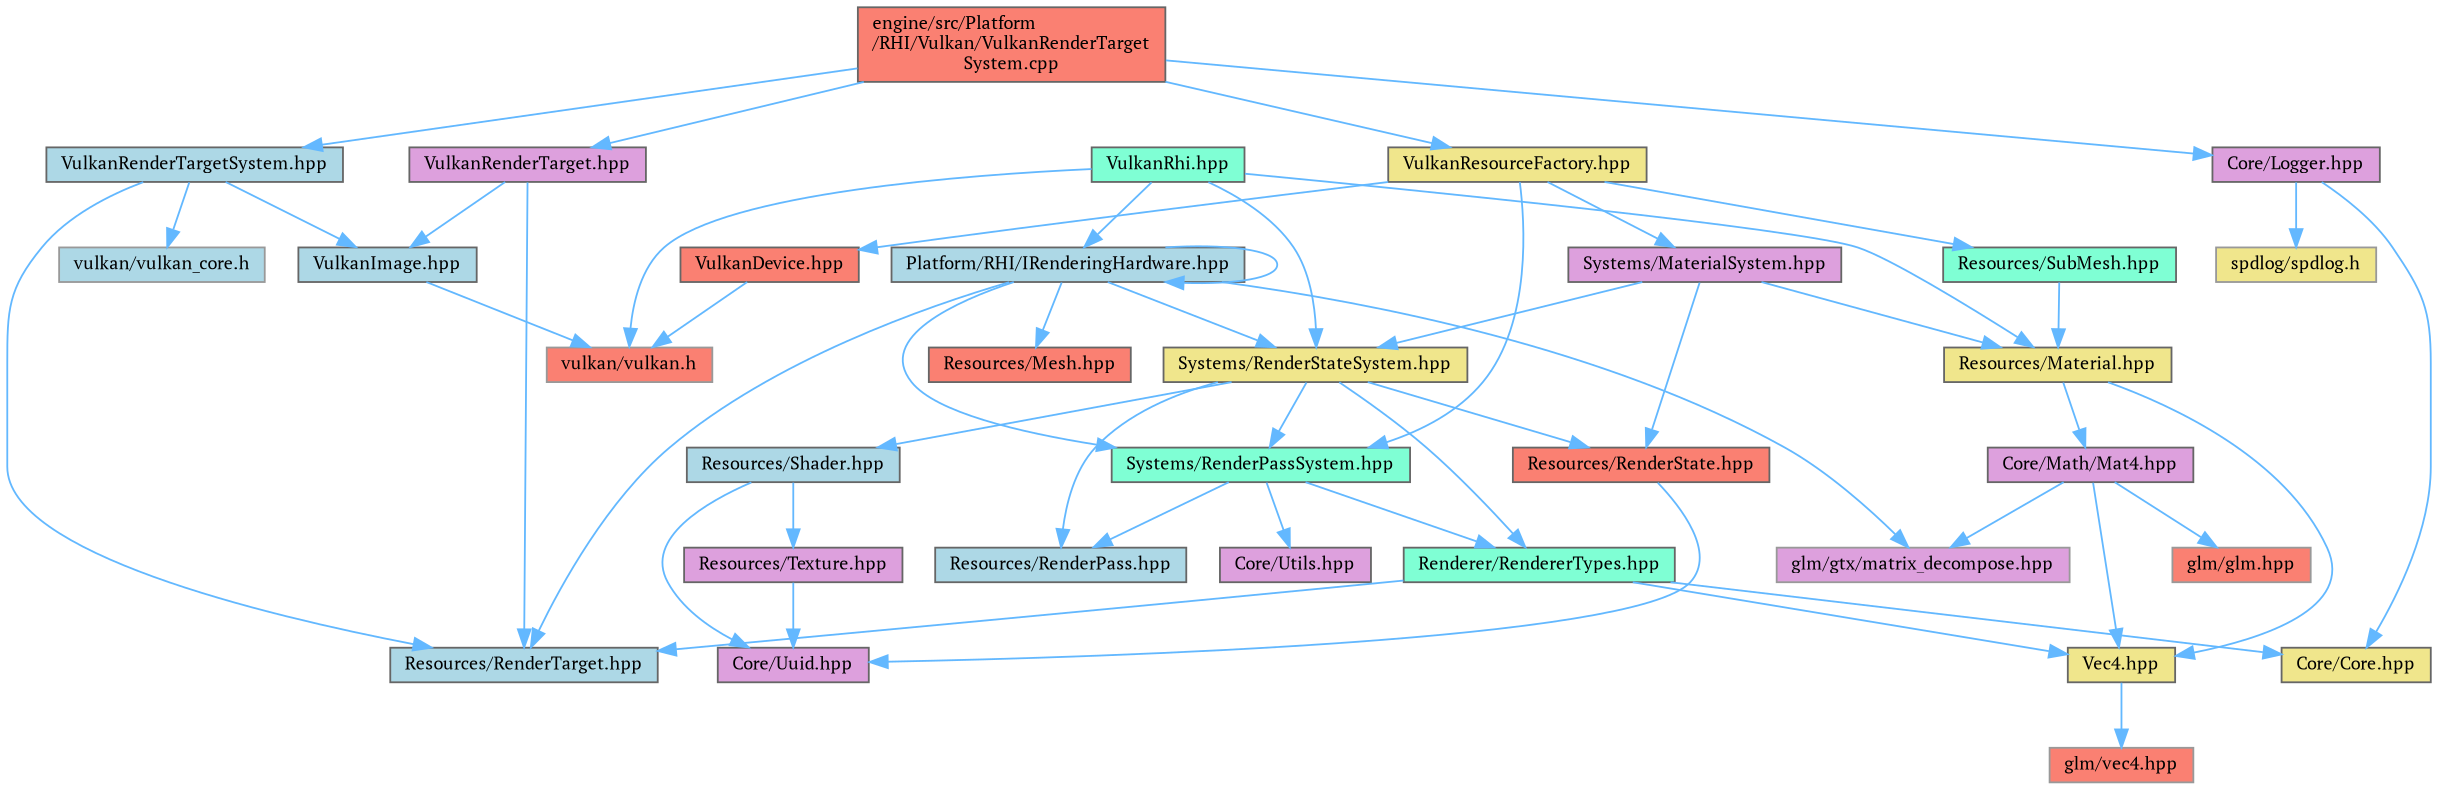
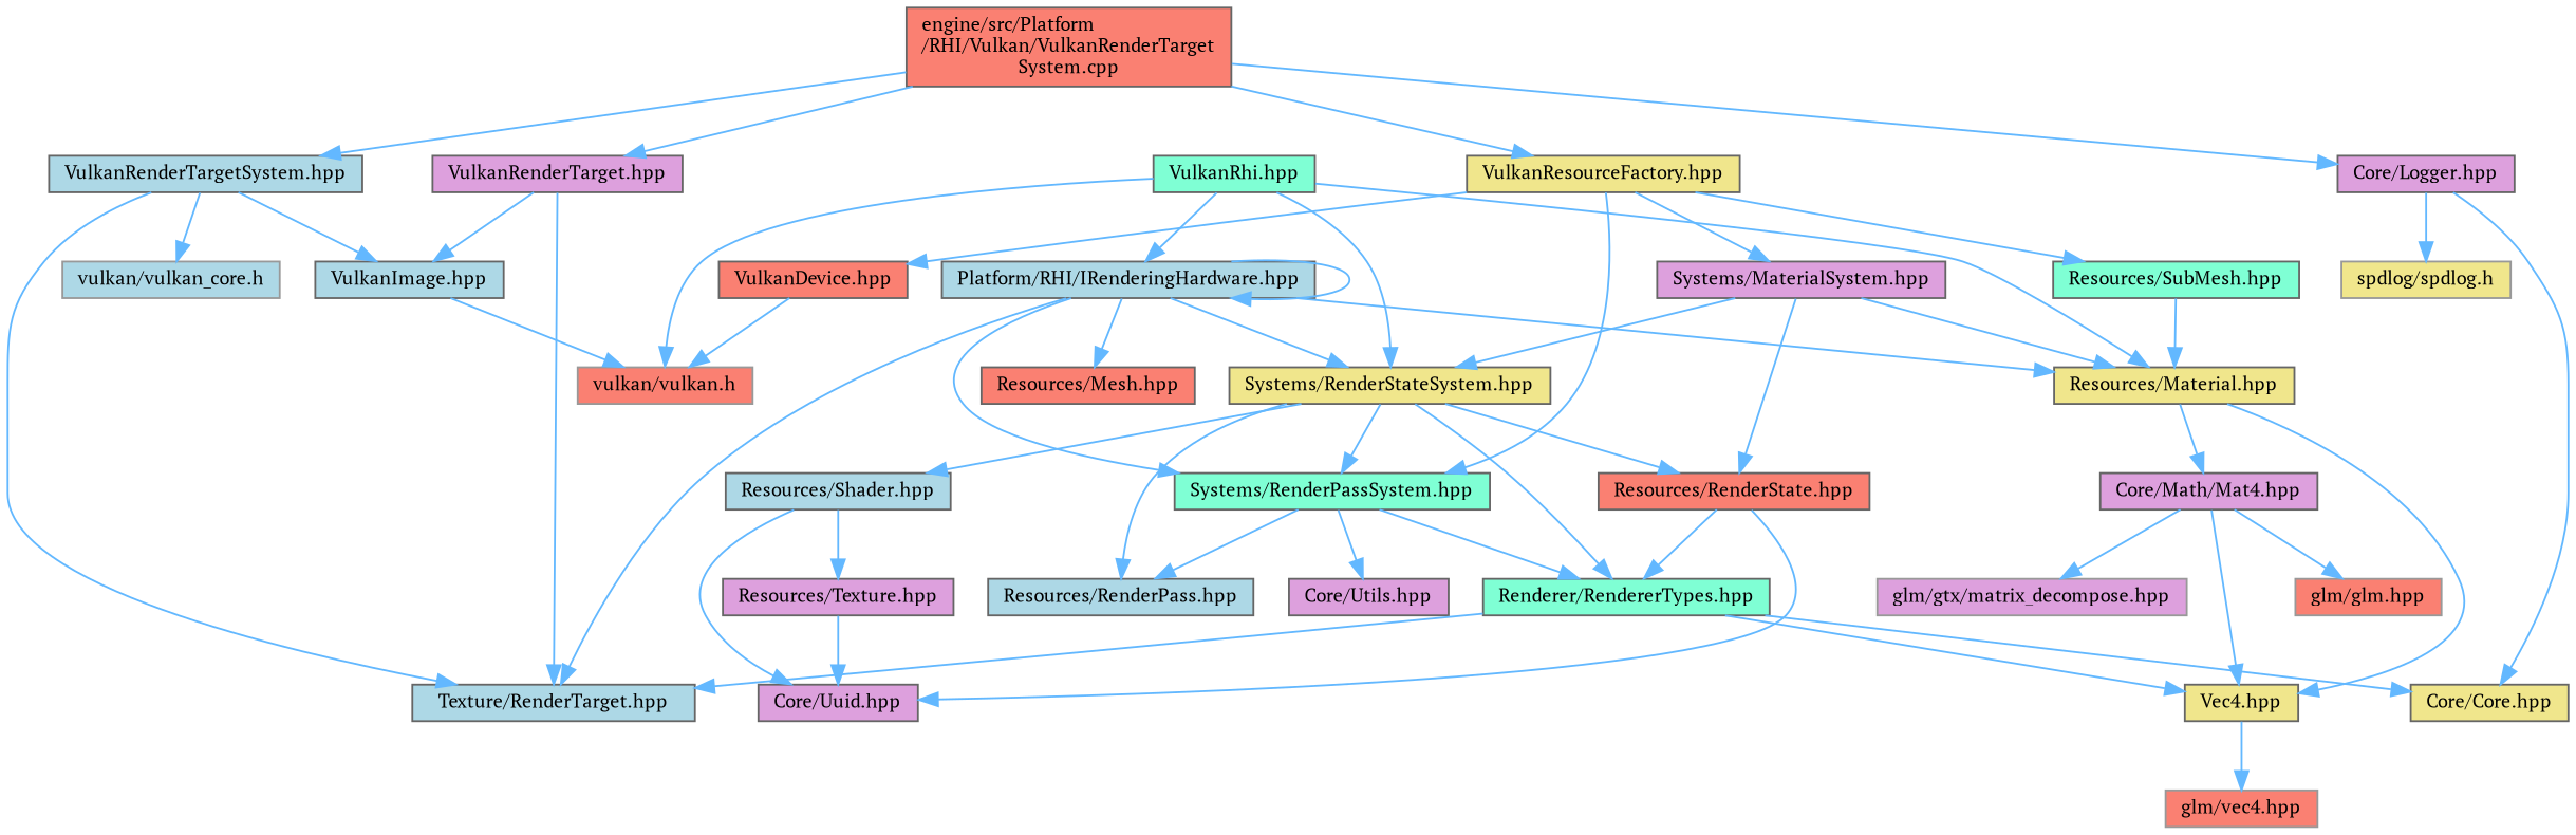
  digraph {
    fontname="PT Serif"
    node [color=grey40 fillcolor=plum fontname="PT Serif" fontsize=10 shape=box style=filled]
    edge [color=steelblue1 fontname="PT Serif" fontsize=10 labelfontname=Helvetica labelfontsize=10 style=solid]
    n1 [color=gray40 fillcolor=salmon fontcolor=black height=0.2 label="engine/src/Platform\l/RHI/Vulkan/VulkanRenderTarget\lSystem.cpp" width=0.4]
    n2 [fillcolor=lightblue height=0.2 label="VulkanRenderTargetSystem.hpp" width=0.4]
    n3 [height=0.2 label="VulkanRenderTarget.hpp" width=0.4]
    n4 [fillcolor=khaki height=0.2 label="VulkanResourceFactory.hpp" width=0.4]
    n5 [height=0.2 label="Core/Logger.hpp" width=0.4]
    n6 [color=grey60 fillcolor=lightblue height=0.2 label="vulkan/vulkan_core.h" width=0.4]
    n7 [fillcolor=lightblue height=0.2 label="VulkanImage.hpp" width=0.4]
-   n8 [fillcolor=lightblue height=0.2 label="Resources/RenderTarget.hpp" width=0.4]
+   n8 [fillcolor=lightblue height=0.2 label="Texture/RenderTarget.hpp" width=0.4]
    n9 [fillcolor=aquamarine height=0.2 label="Systems/RenderPassSystem.hpp" width=0.4]
    n10 [fillcolor=salmon height=0.2 label="VulkanDevice.hpp" width=0.4]
    n11 [fillcolor=aquamarine height=0.2 label="Resources/SubMesh.hpp" width=0.4]
    n12 [height=0.2 label="Systems/MaterialSystem.hpp" width=0.4]
    n13 [fillcolor=khaki height=0.2 label="Core/Core.hpp" width=0.4]
    n14 [color=grey60 fillcolor=khaki height=0.2 label="spdlog/spdlog.h" width=0.4]
    n15 [color=grey60 fillcolor=salmon height=0.2 label="vulkan/vulkan.h" width=0.4]
    n16 [fillcolor=aquamarine height=0.2 label="Renderer/RendererTypes.hpp" width=0.4]
    n17 [fillcolor=khaki height=0.2 label="Vec4.hpp" width=0.4]
    n18 [fillcolor=aquamarine height=0.2 label="VulkanRhi.hpp" width=0.4]
    n19 [fillcolor=lightblue height=0.2 label="Platform/RHI/IRenderingHardware.hpp" width=0.4]
    n20 [fillcolor=khaki height=0.2 label="Resources/Material.hpp" width=0.4]
    n21 [fillcolor=khaki height=0.2 label="Systems/RenderStateSystem.hpp" width=0.4]
    n22 [fillcolor=salmon height=0.2 label="Resources/Mesh.hpp" width=0.4]
    n23 [height=0.2 label="Core/Math/Mat4.hpp" width=0.4]
    n24 [fillcolor=lightblue height=0.2 label="Resources/RenderPass.hpp" width=0.4]
    n25 [fillcolor=salmon height=0.2 label="Resources/RenderState.hpp" width=0.4]
    n26 [fillcolor=lightblue height=0.2 label="Resources/Shader.hpp" width=0.4]
    n27 [height=0.2 label="Core/Utils.hpp" width=0.4]
    n28 [color=grey60 fillcolor=salmon height=0.2 label="glm/glm.hpp" width=0.4]
    n29 [color=grey60 height=0.2 label="glm/gtx/matrix_decompose.hpp" width=0.4]
    n30 [color=grey60 fillcolor=salmon height=0.2 label="glm/vec4.hpp" width=0.4]
    n31 [height=0.2 label="Resources/Texture.hpp" width=0.4]
    n32 [height=0.2 label="Core/Uuid.hpp" width=0.4]
    n1 -> n2
    n1 -> n3
    n1 -> n4
    n1 -> n5
    n2 -> n6
    n2 -> n7
    n2 -> n8
    n3 -> n7
    n3 -> n8
    n4 -> n9
    n4 -> n10
    n4 -> n11
    n4 -> n12
    n5 -> n13
    n5 -> n14
    n7 -> n15
    n9 -> n16
    n9 -> n24
    n9 -> n27
    n10 -> n15
    n11 -> n20
    n12 -> n20
    n12 -> n21
    n12 -> n25
    n16 -> n8
    n16 -> n13
    n16 -> n17
    n17 -> n30
    n18 -> n15
    n18 -> n19
    n18 -> n20
    n18 -> n21
    n19 -> n8
    n19 -> n9
    n19 -> n19
-   n19 -> n29
+   n19 -> n20
    n19 -> n21
    n19 -> n22
    n20 -> n17
    n20 -> n23
    n21 -> n9
    n21 -> n16
    n21 -> n24
    n21 -> n25
    n21 -> n26
    n23 -> n17
    n23 -> n28
    n23 -> n29
+   n25 -> n16
    n25 -> n32
    n26 -> n31
    n26 -> n32
    n31 -> n32
  }
